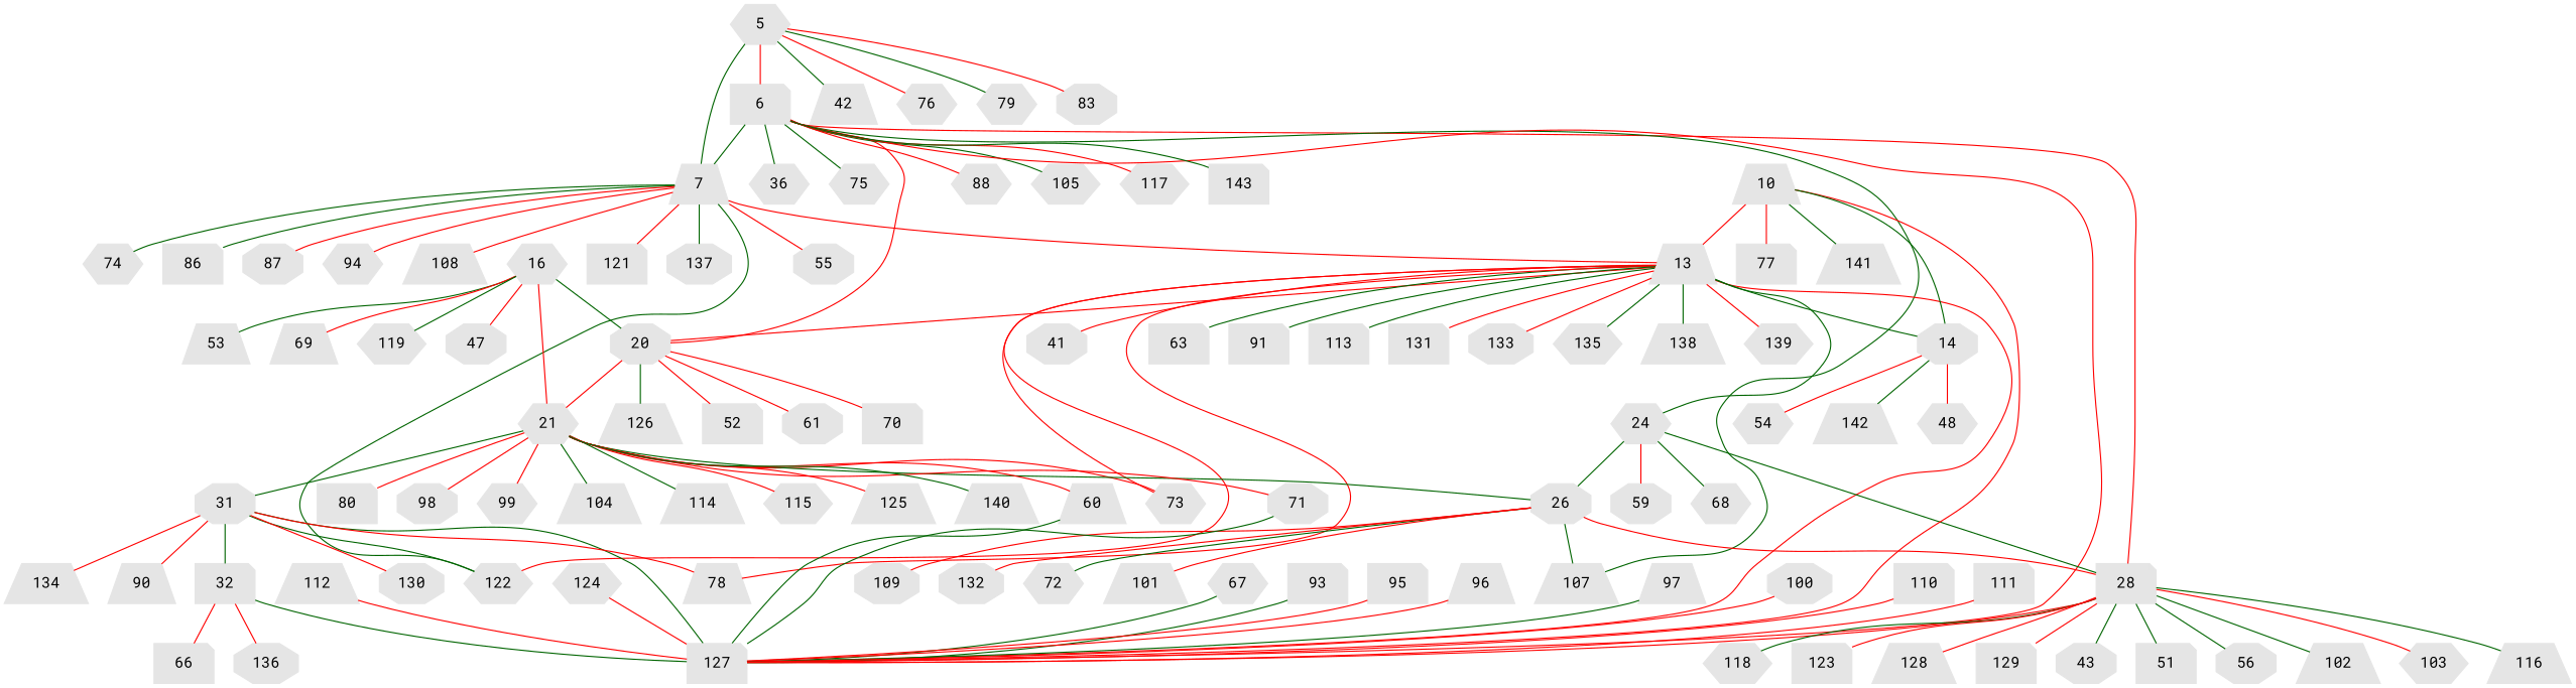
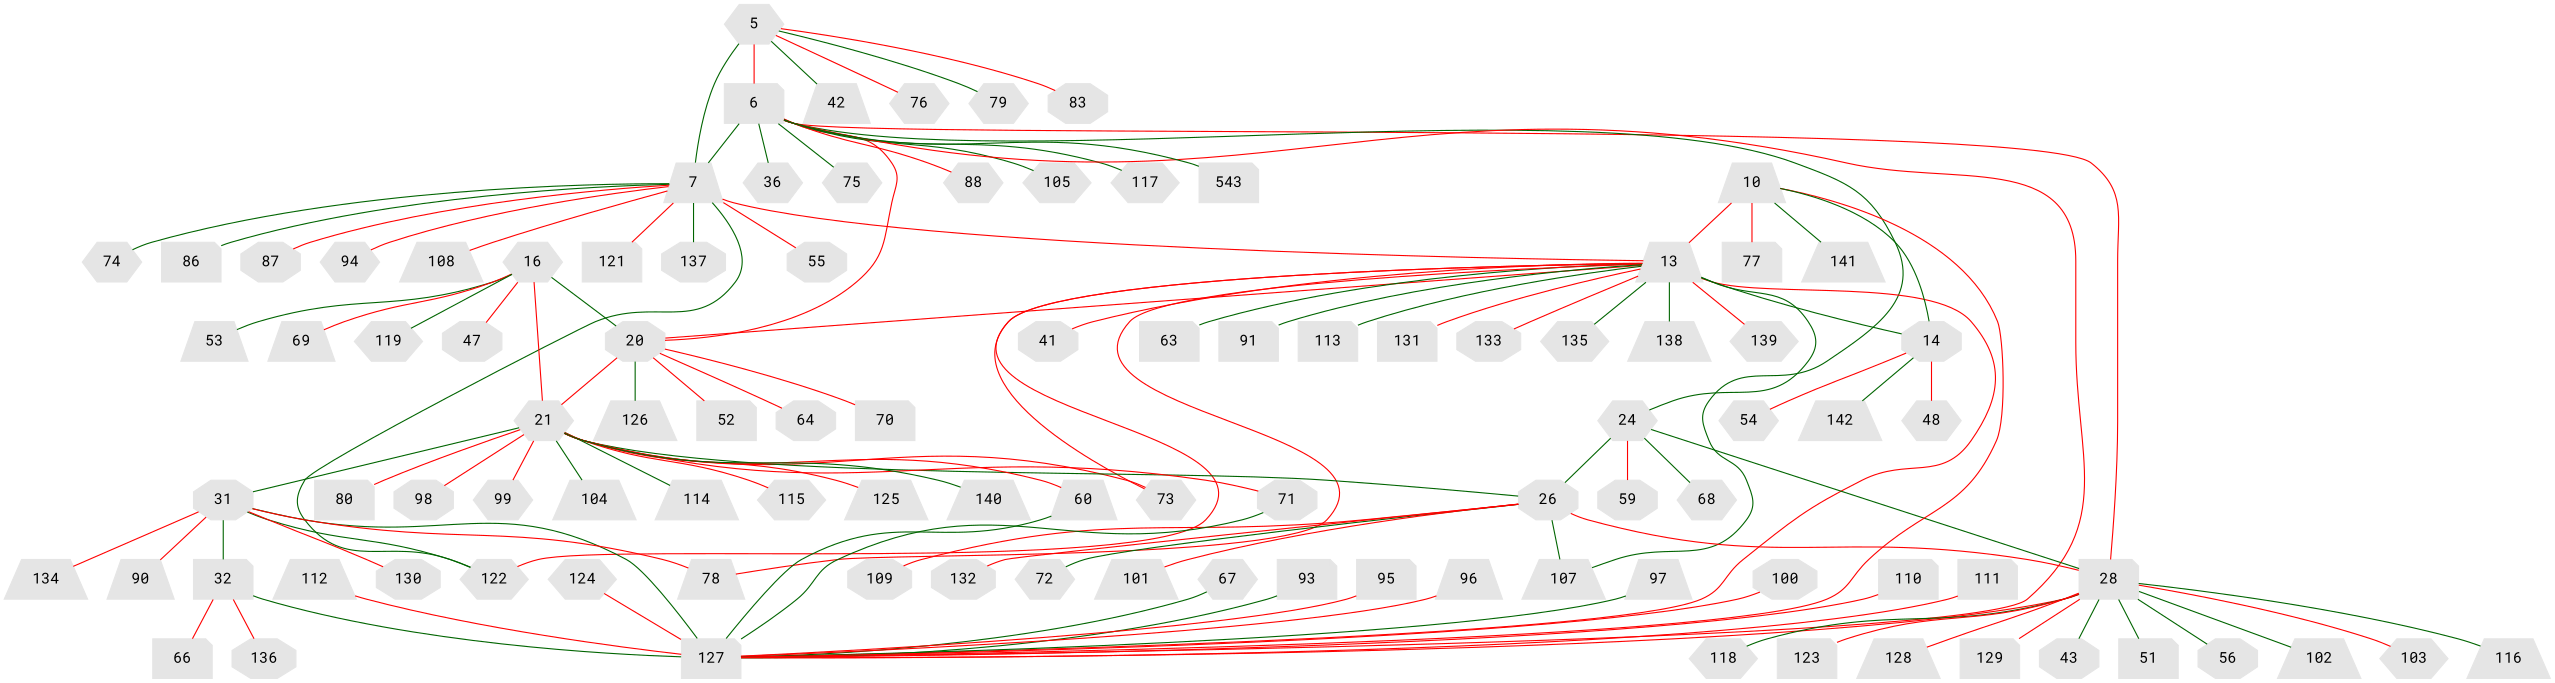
  graph {
    fontname="Roboto Mono"
    node [color=gray90 fontname="Roboto Mono" shape=hexagon style=filled]
    edge [color=red fontname="Roboto Mono"]
    5 [super="+1"]
    6 [shape=note super="+4"]
    7 [shape=trapezium super="+3"]
    42 [shape=trapezium]
    76
    79
    83 [shape=octagon]
    20 [shape=octagon super="+18"]
    28 [shape=note super="+27"]
    36
    75
    88
    105
    107 [shape=trapezium super="+106"]
    117
    127 [shape=note super="+49+64+46"]
-   143 [shape=note]
+   143 [shape=note label=543]
    13 [shape=trapezium super="+12"]
    55 [shape=octagon]
    74
    86 [shape=note]
    87 [shape=octagon]
    94
    108 [shape=trapezium super="+62"]
    121 [shape=note]
    122 [super="+89+92"]
    137 [shape=octagon]
    21 [super="+17+19"]
    52 [shape=note]
-   61 [shape=octagon]
+   61 [shape=octagon label=64]
    70 [shape=note]
    126 [shape=trapezium]
    43 [shape=octagon]
    51 [shape=note]
    56 [shape=octagon]
    102 [shape=trapezium]
    103
    116 [shape=trapezium super="+82"]
    118
    123 [shape=note]
    128 [shape=trapezium]
    129 [shape=note]
    14 [shape=octagon super="+9"]
    24 [super="+22"]
    41 [shape=octagon]
    63 [shape=note]
    73 [super="+40"]
    78 [shape=trapezium super="+37"]
    91 [shape=note]
    113 [shape=note]
    131 [shape=note]
    133 [shape=octagon]
    135 [super="+85"]
    138 [shape=trapezium super="+39"]
    139
    10 [shape=trapezium super="+8"]
    77 [shape=note]
    141 [shape=trapezium]
    142 [shape=trapezium]
    48
    54
    26 [shape=octagon super="+23"]
    59 [shape=octagon]
    68 [super="+58"]
    16 [super="+15"]
    47 [shape=octagon]
    53 [shape=trapezium]
    69 [shape=trapezium]
    119
    31 [shape=octagon super="+29"]
    60 [shape=trapezium]
    71 [shape=octagon]
    80 [shape=note]
    98 [shape=octagon]
    99
    104 [shape=trapezium super="+38+65"]
    114 [shape=trapezium]
    115
    125 [shape=trapezium]
    140 [shape=trapezium]
    72
    101 [shape=trapezium]
    109 [shape=octagon]
    132 [shape=octagon super="+81"]
    32 [shape=note super="+30"]
    90 [shape=trapezium]
    130 [shape=octagon]
    134 [shape=trapezium]
    66 [shape=note]
    136 [shape=octagon]
    67 [super="+57"]
    93 [shape=note]
    95 [shape=note]
    96 [shape=trapezium]
    97 [shape=trapezium]
    100 [shape=octagon]
    110 [shape=note]
    111 [shape=note]
    112 [shape=trapezium]
    124 [super="+120"]
    5 -- 6 [weight=4]
    5 -- 7 [color=darkgreen weight=6]
    5 -- 42 [color=darkgreen]
    5 -- 76
    5 -- 79 [color=darkgreen]
    5 -- 83
    6 -- 7 [color=darkgreen weight=6]
    6 -- 20
    6 -- 28
    6 -- 36 [color=darkgreen]
    6 -- 75 [color=darkgreen]
    6 -- 88
    6 -- 105 [color=darkgreen]
    6 -- 107 [color=darkgreen]
-   6 -- 117
+   6 -- 117 [color=darkgreen]
    6 -- 127
    6 -- 143 [color=darkgreen]
    7 -- 13
    7 -- 55
    7 -- 74 [color=darkgreen]
    7 -- 86 [color=darkgreen]
    7 -- 87
    7 -- 94
    7 -- 108
    7 -- 121
    7 -- 122 [color=darkgreen weight=2]
    7 -- 137 [color=darkgreen]
    20 -- 21 [weight=6]
    20 -- 52
    20 -- 61
    20 -- 70
    20 -- 126 [color=darkgreen]
    28 -- 127
    28 -- 43 [color=darkgreen]
    28 -- 51 [color=darkgreen]
    28 -- 56 [color=darkgreen]
    28 -- 102 [color=darkgreen]
    28 -- 103
    28 -- 116 [color=darkgreen]
    28 -- 118 [color=darkgreen]
    28 -- 123
    28 -- 128
    28 -- 129
    13 -- 20
    13 -- 127
    13 -- 122
    13 -- 14 [color=darkgreen weight=6]
    13 -- 24 [color=darkgreen]
    13 -- 41
    13 -- 63 [color=darkgreen]
    13 -- 73
    13 -- 78
    13 -- 91 [color=darkgreen]
    13 -- 113 [color=darkgreen]
    13 -- 131
    13 -- 133
    13 -- 135 [color=darkgreen]
    13 -- 138 [color=darkgreen]
    13 -- 139
    21 -- 73
    21 -- 26 [color=darkgreen]
    21 -- 31 [color=darkgreen]
    21 -- 60
    21 -- 71
    21 -- 80
    21 -- 98
    21 -- 99
    21 -- 104 [color=darkgreen]
    21 -- 114 [color=darkgreen]
    21 -- 115
    21 -- 125
    21 -- 140 [color=darkgreen]
    14 -- 142 [color=darkgreen]
    14 -- 48
    14 -- 54
    24 -- 28 [color=darkgreen weight=6]
    24 -- 26 [color=darkgreen weight=4]
    24 -- 59
    24 -- 68 [color=darkgreen]
    10 -- 127
    10 -- 13 [weight=6]
    10 -- 14 [color=darkgreen weight=4]
    10 -- 77
    10 -- 141 [color=darkgreen]
    26 -- 28 [weight=6]
    26 -- 107 [color=darkgreen]
    26 -- 72 [color=darkgreen]
    26 -- 101
    26 -- 109
    26 -- 132
    16 -- 20 [color=darkgreen weight=4]
    16 -- 21 [weight=6]
    16 -- 47
    16 -- 53 [color=darkgreen]
    16 -- 69
    16 -- 119 [color=darkgreen]
    31 -- 127 [color=darkgreen weight=6]
    31 -- 122 [color=darkgreen]
    31 -- 78
    31 -- 32 [color=darkgreen weight=4]
    31 -- 90
    31 -- 130
    31 -- 134
    60 -- 127 [color=darkgreen]
    71 -- 127 [color=darkgreen]
    32 -- 127 [color=darkgreen weight=6]
    32 -- 66
    32 -- 136
    67 -- 127 [color=darkgreen]
    93 -- 127 [color=darkgreen]
    95 -- 127
    96 -- 127
    97 -- 127 [color=darkgreen]
    100 -- 127
    110 -- 127
    111 -- 127
    112 -- 127
    124 -- 127
  }
